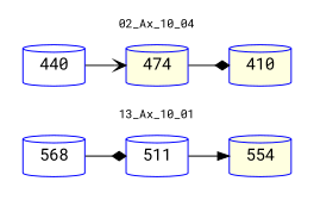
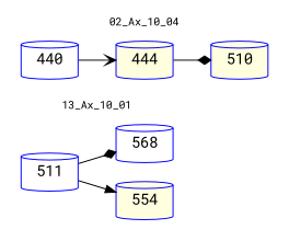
  digraph {
    fontname="Roboto Mono"
    rankdir=LR
    node [color=blue fillcolor=white fontname="Roboto Mono" shape=cylinder style=filled]
    edge [arrowhead=diamond color=black fontname="Roboto Mono"]
    n1 [label=511]
    n2 [fillcolor=lightyellow label=554]
    n3 [label=568]
    n4 [label=440]
-   n5 [fillcolor=lightyellow label=410]
-   n6 [fillcolor=lightyellow label=474]
+   n5 [fillcolor=lightyellow label=510]
+   n6 [fillcolor=lightyellow label=444]
    subgraph cluster_1 {
      color=white
      fontsize=10
      label="13_Ax_10_01"
      n1
      n2
      n3
    }
    subgraph cluster_2 {
      color=white
      fontsize=10
      label="02_Ax_10_04"
      n4
      n5
      n6
    }
    n1 -> n2 [arrowhead=normal]
-   n3 -> n1
+   n1 -> n3
    n4 -> n6 [arrowhead=vee]
    n6 -> n5
  }
